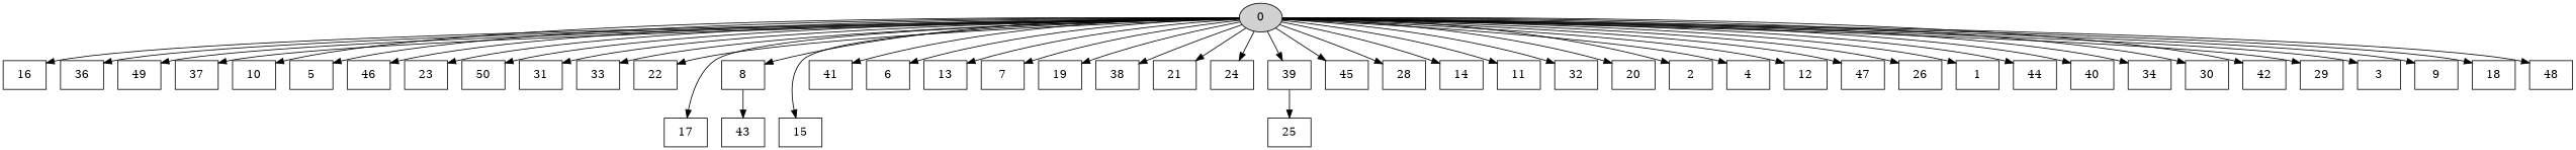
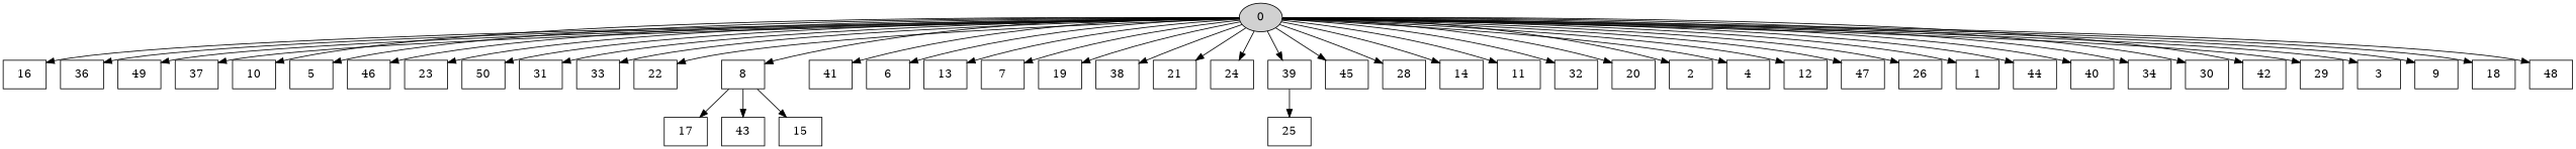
  digraph {
    node [fillcolor=white style=filled shape=box]
    0 [fillcolor=grey82 shape=""]
    n2 [label="16\n"]
    n3 [label="36\n"]
    n4 [label="49\n"]
    n5 [label="37\n"]
    n6 [label="10\n"]
    n7 [label="5\n"]
    n8 [label="46\n"]
    n9 [label="23\n"]
    n10 [label="50\n"]
    n11 [label="31\n"]
    n12 [label="33\n"]
    n13 [label="22\n"]
    n14 [label="17\n"]
    n15 [label="41\n"]
    n16 [label="15\n"]
    n17 [label="6\n"]
    n18 [label="13\n"]
    n19 [label="7\n"]
    n20 [label="19\n"]
    n21 [label="38\n"]
    n22 [label="21\n"]
    n23 [label="8\n"]
    n24 [label="24\n"]
    n25 [label="39\n"]
    n26 [label="45\n"]
    n27 [label="28\n"]
    n28 [label="14\n"]
    n29 [label="11\n"]
    n30 [label="32\n"]
    n31 [label="20\n"]
    n32 [label="2\n"]
    n33 [label="4\n"]
    n34 [label="12\n"]
    n35 [label="47\n"]
    n36 [label="26\n"]
    n37 [label="1\n"]
    n38 [label="44\n"]
    n39 [label="40\n"]
    n40 [label="34\n"]
    n41 [label="30\n"]
    n42 [label="42\n"]
    n43 [label="29\n"]
    n44 [label="3\n"]
    n45 [label="9\n"]
    n46 [label="18\n"]
    n47 [label="48\n"]
    n48 [label="43\n"]
    n49 [label="25\n"]
    0 -> n2
    0 -> n3
    0 -> n4
    0 -> n5
    0 -> n6
    0 -> n7
    0 -> n8
    0 -> n9
    0 -> n10
    0 -> n11
    0 -> n12
    0 -> n13
-   0 -> n14
+   n23 -> n14
    0 -> n15
-   0 -> n16
+   n23 -> n16
    0 -> n17
    0 -> n18
    0 -> n19
    0 -> n20
    0 -> n21
    0 -> n22
    0 -> n23
    0 -> n24
    0 -> n25
    0 -> n26
    0 -> n27
    0 -> n28
    0 -> n29
    0 -> n30
    0 -> n31
    0 -> n32
    0 -> n33
    0 -> n34
    0 -> n35
    0 -> n36
    0 -> n37
    0 -> n38
    0 -> n39
    0 -> n40
    0 -> n41
    0 -> n42
    0 -> n43
    0 -> n44
    0 -> n45
    0 -> n46
    0 -> n47
    n23 -> n48
    n25 -> n49
  }
